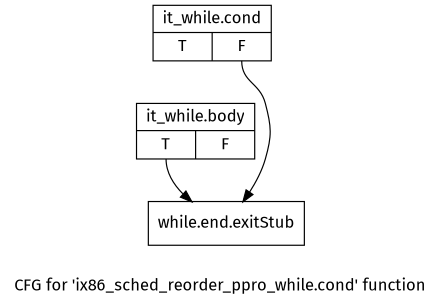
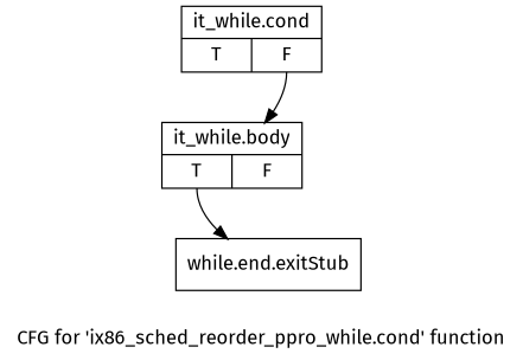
  digraph {
    fontname="Fira Sans"
    label="CFG for 'ix86_sched_reorder_ppro_while.cond' function"
    node [fontname="Fira Sans" shape=record]
    edge [fontname="Fira Sans"]
    n1 [label="{it_while.cond|{<s0>T|<s1>F}}"]
    n2 [label="{it_while.body|{<s0>T|<s1>F}}"]
    n3 [label="{while.end.exitStub}"]
-   n1 -> n3 [tailport=s1]
+   n1 -> n2 [tailport=s1]
    n2 -> n3 [tailport=s0]
  }
